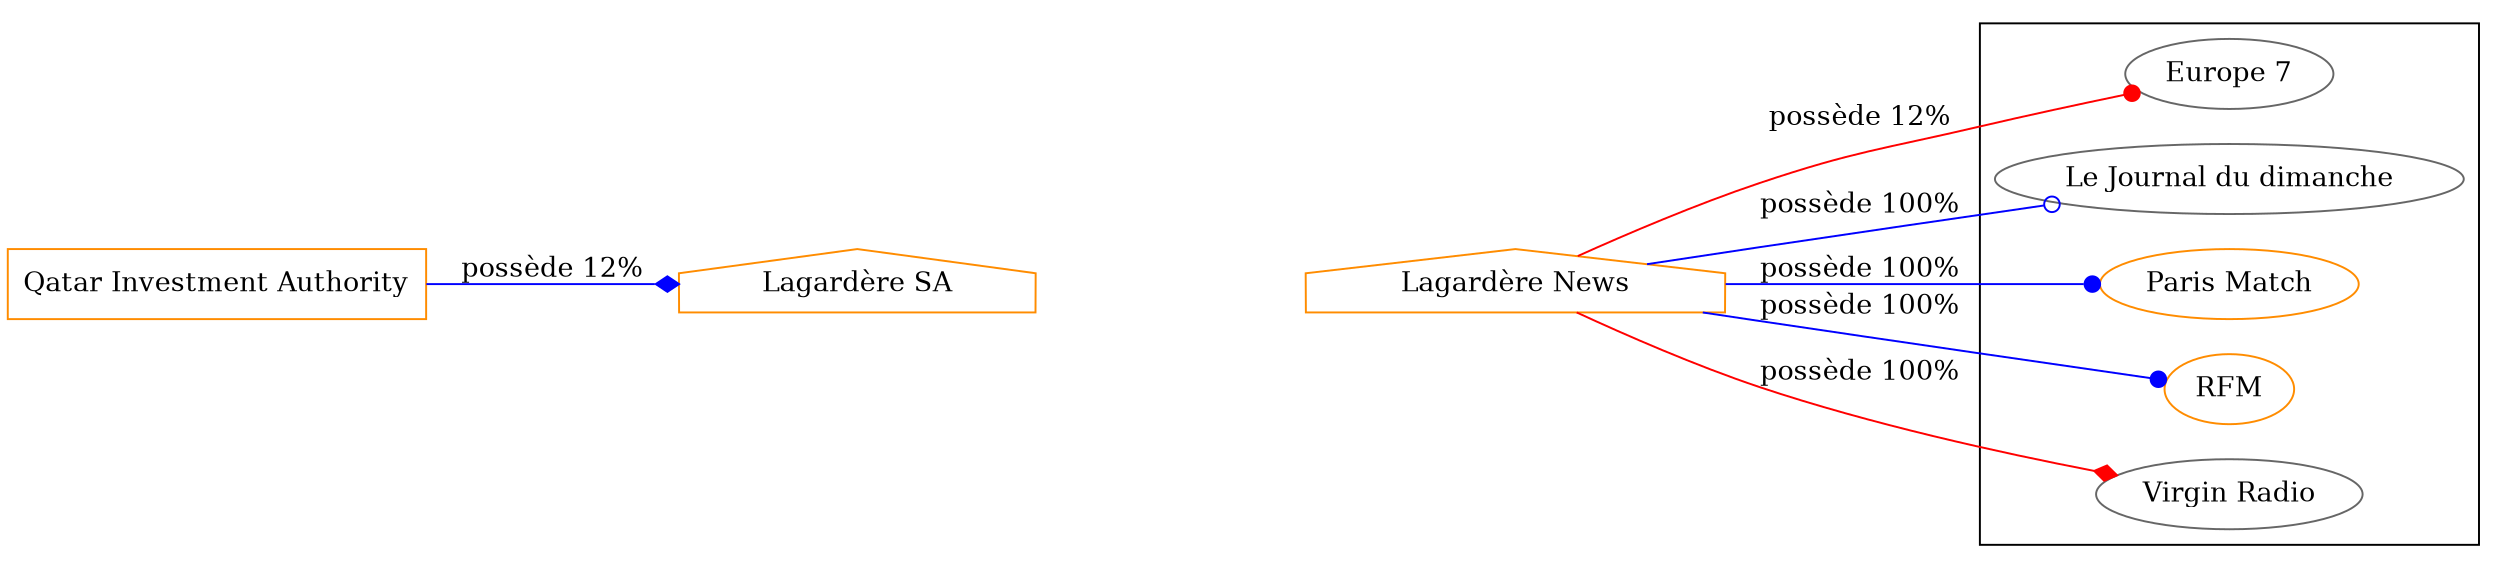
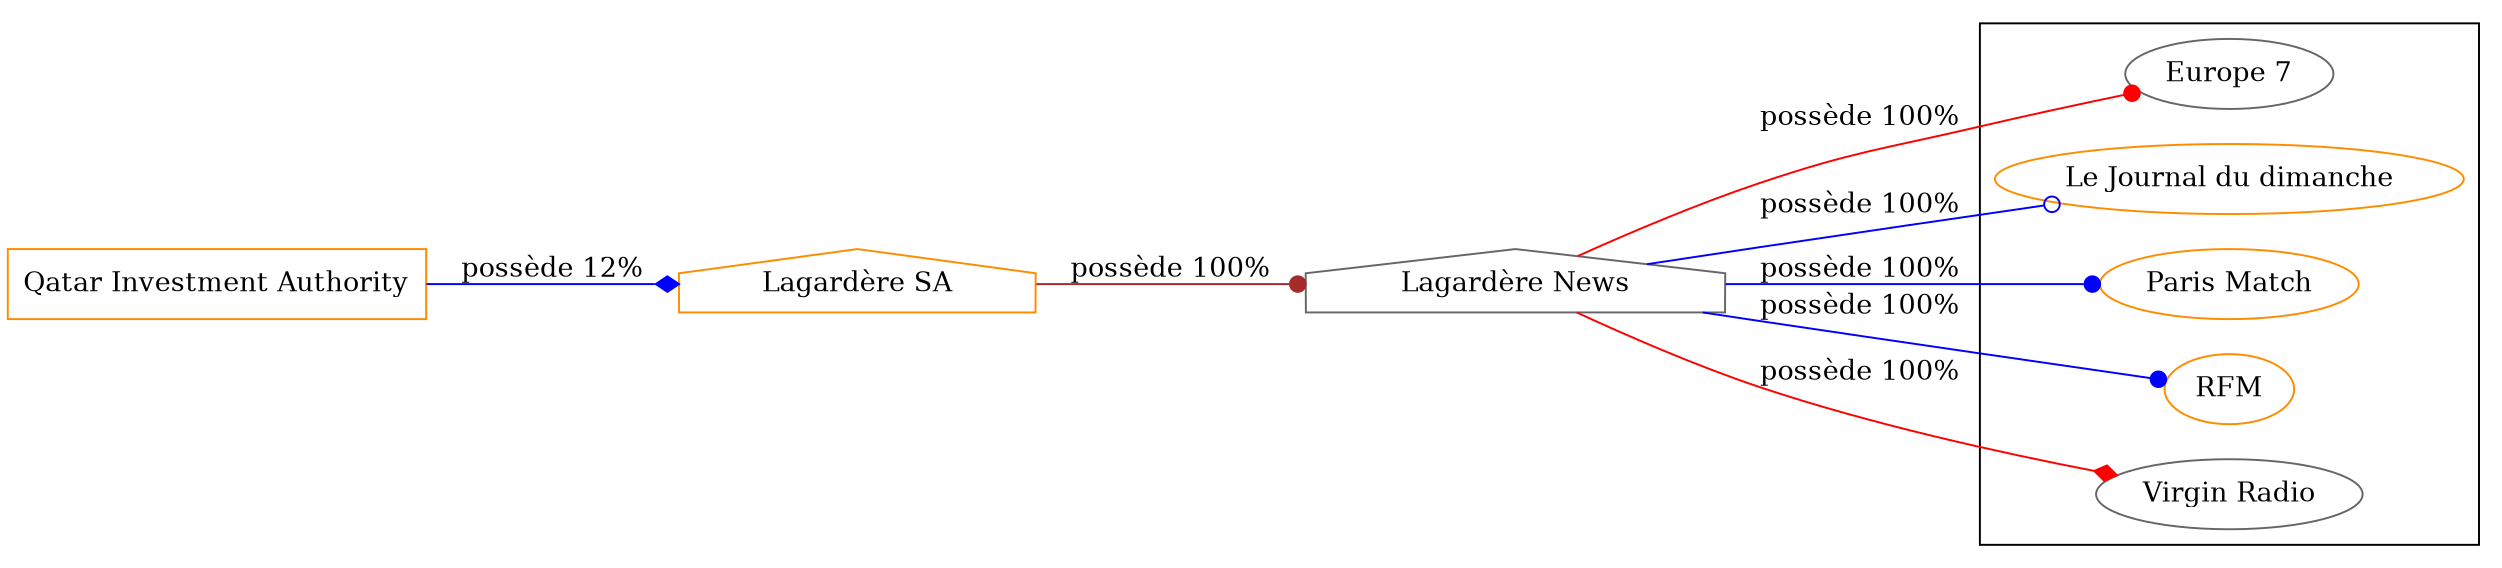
  digraph {
    rankdir=LR
    node [color=darkorange]
    edge [arrowhead=dot color=blue]
    n1 [color=gray40 label="Europe 7"]
-   n2 [color=gray40 label="Le Journal du dimanche"]
+   n2 [label="Le Journal du dimanche"]
    n3 [label="Paris Match"]
    n4 [label=RFM]
    n5 [color=gray40 label="Virgin Radio"]
    n6 [label="Qatar Investment Authority" shape=box]
    n7 [label="Lagardère SA" shape=house]
-   n8 [label="Lagardère News" shape=house]
+   n8 [color=gray40 label="Lagardère News" shape=house]
    subgraph cluster_1 {
      n1
      n2
      n3
      n4
      n5
    }
    subgraph sub_2 {
      n6
    }
    n6 -> n7 [arrowhead=diamond label="possède 12%"]
-   n8 -> n1 [color=red label="possède 12%"]
+   n7 -> n8 [color=brown label="possède 100%"]
+   n8 -> n1 [color=red label="possède 100%"]
    n8 -> n2 [arrowhead=odot label="possède 100%"]
    n8 -> n3 [label="possède 100%"]
    n8 -> n4 [label="possède 100%"]
    n8 -> n5 [arrowhead=diamond color=red label="possède 100%"]
  }
